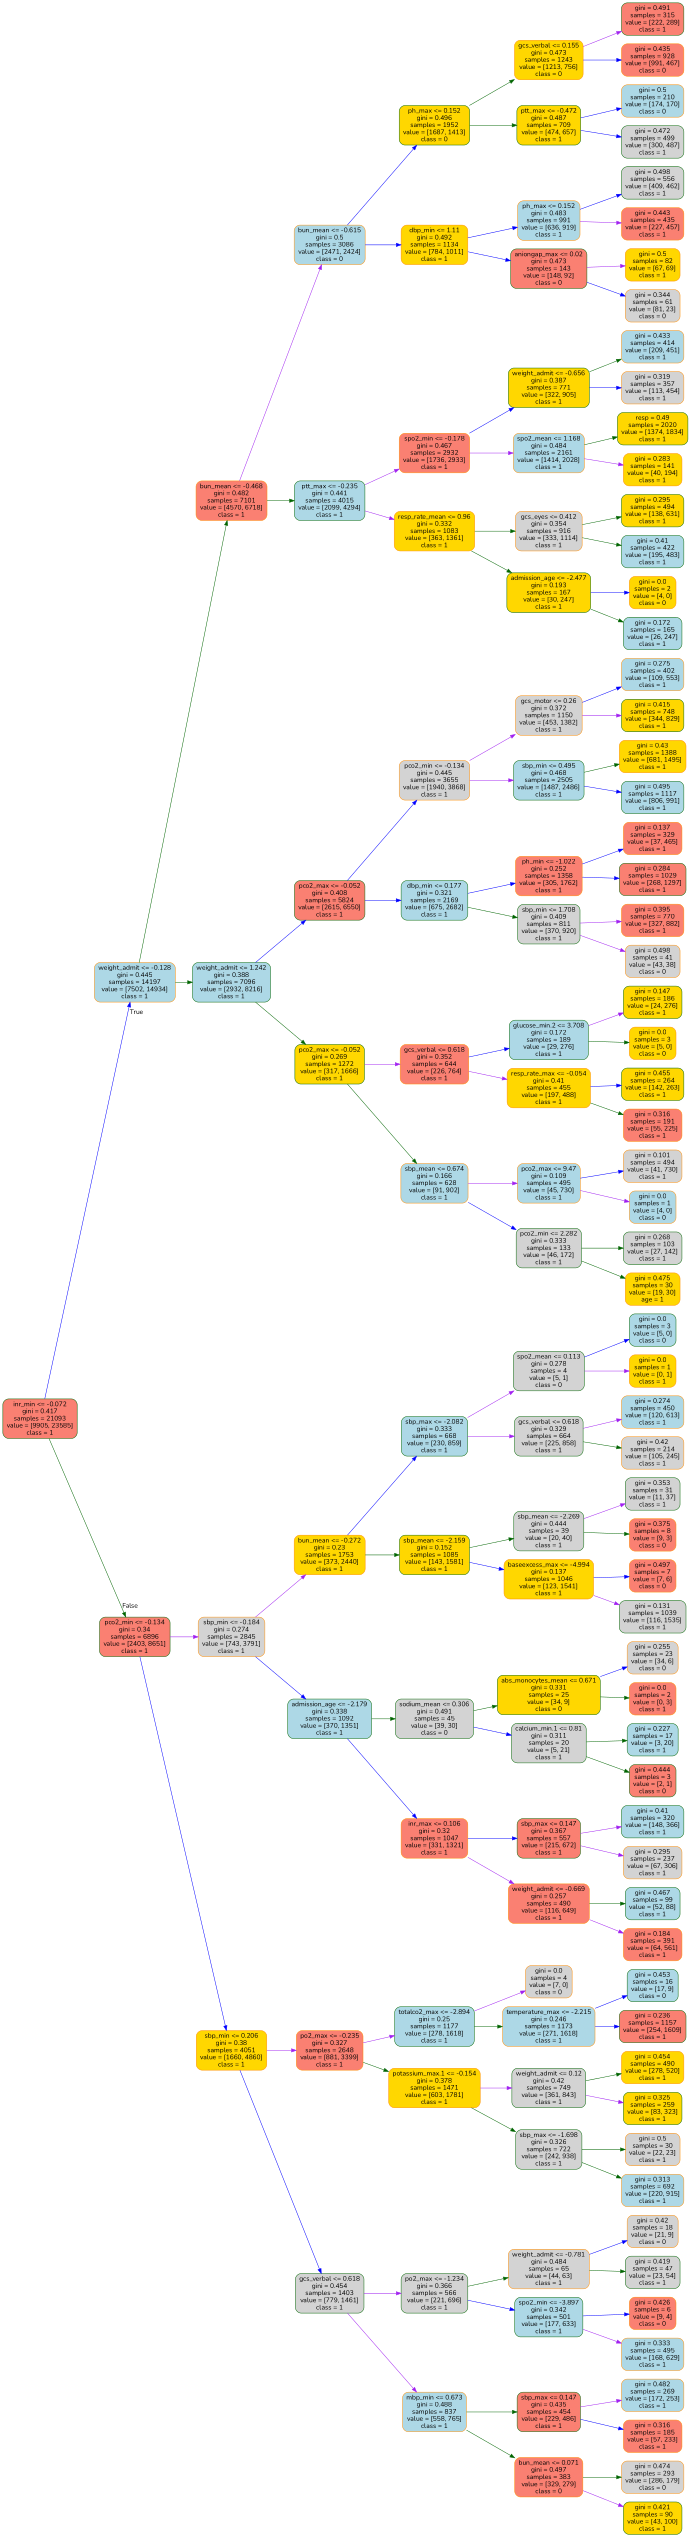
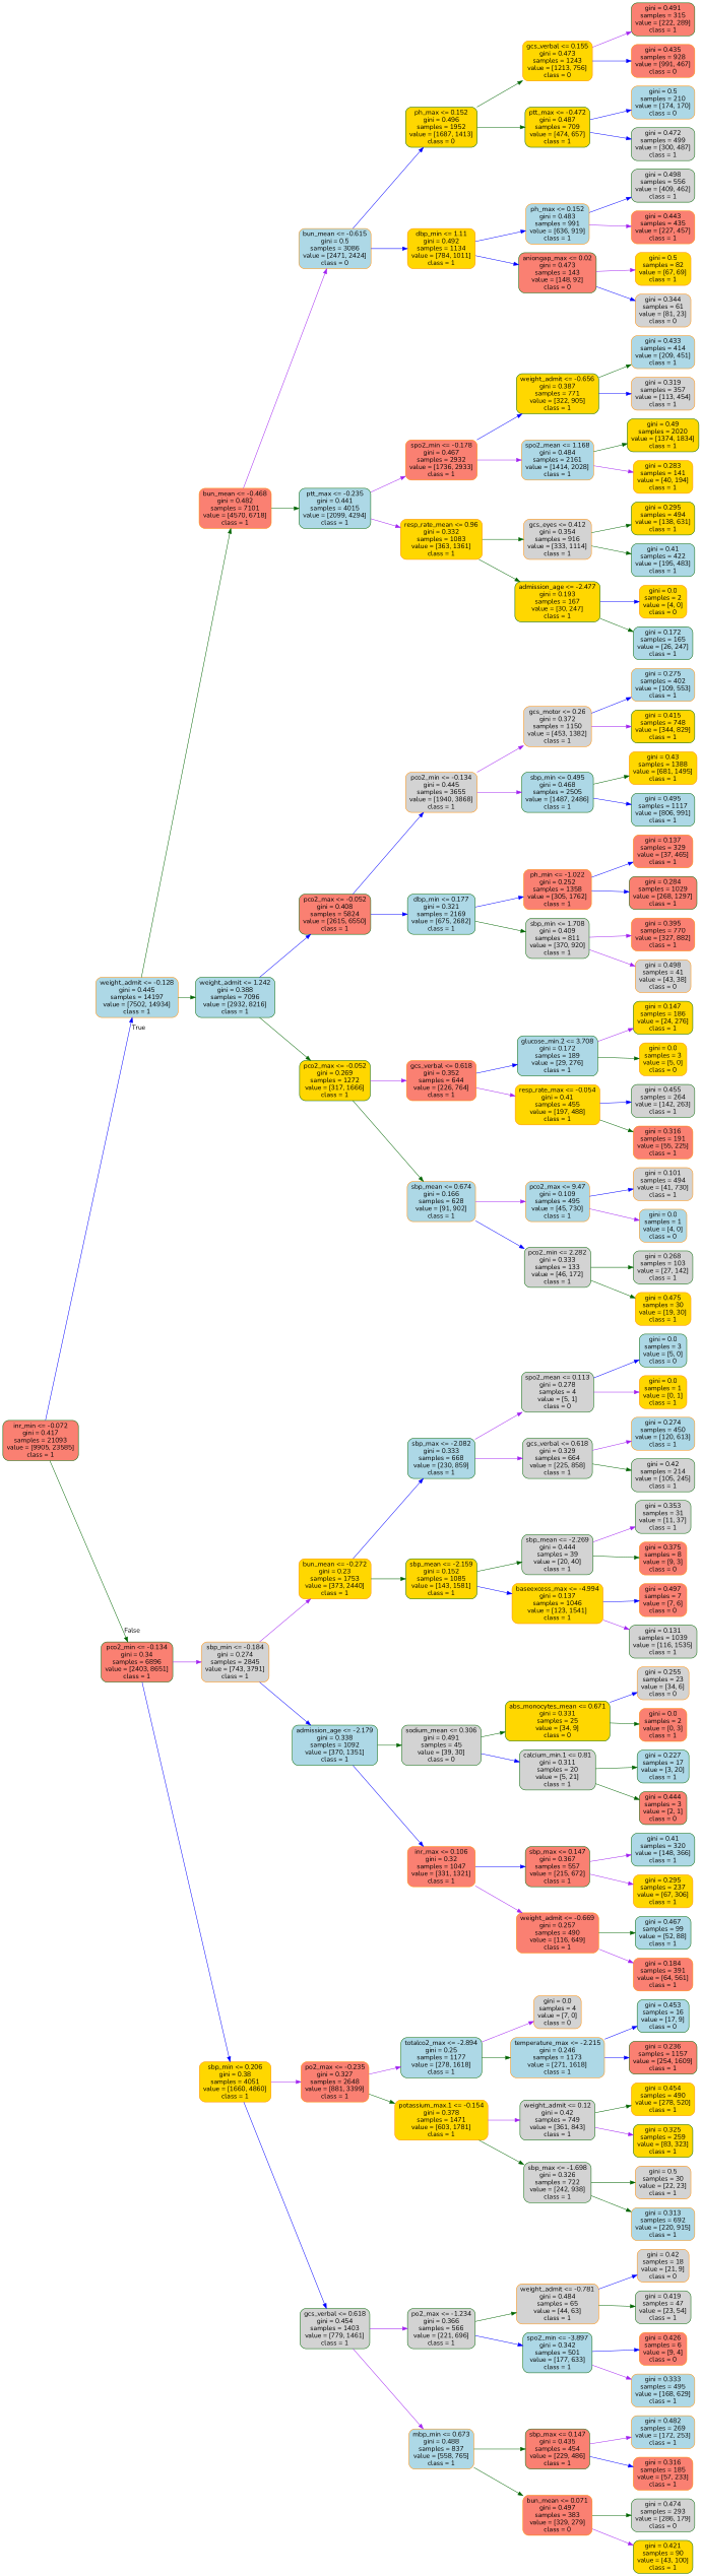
  digraph {
    fontname=Nunito
    rankdir=LR
    node [color=darkorange fillcolor=lightblue fontname=Nunito shape=box style="filled, rounded"]
    edge [color=blue fontname=Nunito]
    n1 [color=darkgreen fillcolor=salmon label="inr_min <= -0.072\ngini = 0.417\nsamples = 21093\nvalue = [9905, 23585]\nclass = 1"]
    n2 [label="weight_admit <= -0.128\ngini = 0.445\nsamples = 14197\nvalue = [7502, 14934]\nclass = 1"]
    n3 [color=darkgreen fillcolor=salmon label="pco2_min <= -0.134\ngini = 0.34\nsamples = 6896\nvalue = [2403, 8651]\nclass = 1"]
    n4 [fillcolor=salmon label="bun_mean <= -0.468\ngini = 0.482\nsamples = 7101\nvalue = [4570, 6718]\nclass = 1"]
    n5 [color=darkgreen label="weight_admit <= 1.242\ngini = 0.388\nsamples = 7096\nvalue = [2932, 8216]\nclass = 1"]
    n6 [fillcolor=lightgrey label="sbp_min <= -0.184\ngini = 0.274\nsamples = 2845\nvalue = [743, 3791]\nclass = 1"]
    n7 [fillcolor=gold label="sbp_min <= 0.206\ngini = 0.38\nsamples = 4051\nvalue = [1660, 4860]\nclass = 1"]
    n8 [label="bun_mean <= -0.615\ngini = 0.5\nsamples = 3086\nvalue = [2471, 2424]\nclass = 0"]
    n9 [color=darkgreen label="ptt_max <= -0.235\ngini = 0.441\nsamples = 4015\nvalue = [2099, 4294]\nclass = 1"]
    n10 [color=darkgreen fillcolor=salmon label="pco2_max <= -0.052\ngini = 0.408\nsamples = 5824\nvalue = [2615, 6550]\nclass = 1"]
    n11 [color=darkgreen fillcolor=gold label="pco2_max <= -0.052\ngini = 0.269\nsamples = 1272\nvalue = [317, 1666]\nclass = 1"]
    n12 [color=darkgreen fillcolor=gold label="ph_max <= 0.152\ngini = 0.496\nsamples = 1952\nvalue = [1687, 1413]\nclass = 0"]
    n13 [fillcolor=gold label="dbp_min <= 1.11\ngini = 0.492\nsamples = 1134\nvalue = [784, 1011]\nclass = 1"]
    n14 [fillcolor=salmon label="spo2_min <= -0.178\ngini = 0.467\nsamples = 2932\nvalue = [1736, 2933]\nclass = 1"]
    n15 [fillcolor=gold label="resp_rate_mean <= 0.96\ngini = 0.332\nsamples = 1083\nvalue = [363, 1361]\nclass = 1"]
    n16 [fillcolor=gold label="gcs_verbal <= 0.155\ngini = 0.473\nsamples = 1243\nvalue = [1213, 756]\nclass = 0"]
    n17 [color=darkgreen fillcolor=gold label="ptt_max <= -0.472\ngini = 0.487\nsamples = 709\nvalue = [474, 657]\nclass = 1"]
    n18 [label="ph_max <= 0.152\ngini = 0.483\nsamples = 991\nvalue = [636, 919]\nclass = 1"]
    n19 [color=darkgreen fillcolor=salmon label="aniongap_max <= 0.02\ngini = 0.473\nsamples = 143\nvalue = [148, 92]\nclass = 0"]
    n20 [color=darkgreen fillcolor=salmon label="gini = 0.491\nsamples = 315\nvalue = [222, 289]\nclass = 1"]
    n21 [fillcolor=salmon label="gini = 0.435\nsamples = 928\nvalue = [991, 467]\nclass = 0"]
    n22 [label="gini = 0.5\nsamples = 210\nvalue = [174, 170]\nclass = 0"]
    n23 [color=darkgreen fillcolor=lightgrey label="gini = 0.472\nsamples = 499\nvalue = [300, 487]\nclass = 1"]
    n24 [color=darkgreen fillcolor=lightgrey label="gini = 0.498\nsamples = 556\nvalue = [409, 462]\nclass = 1"]
    n25 [fillcolor=salmon label="gini = 0.443\nsamples = 435\nvalue = [227, 457]\nclass = 1"]
    n26 [fillcolor=gold label="gini = 0.5\nsamples = 82\nvalue = [67, 69]\nclass = 1"]
    n27 [fillcolor=lightgrey label="gini = 0.344\nsamples = 61\nvalue = [81, 23]\nclass = 0"]
    n28 [color=darkgreen fillcolor=gold label="weight_admit <= -0.656\ngini = 0.387\nsamples = 771\nvalue = [322, 905]\nclass = 1"]
    n29 [label="spo2_mean <= 1.168\ngini = 0.484\nsamples = 2161\nvalue = [1414, 2028]\nclass = 1"]
    n30 [fillcolor=lightgrey label="gcs_eyes <= 0.412\ngini = 0.354\nsamples = 916\nvalue = [333, 1114]\nclass = 1"]
    n31 [color=darkgreen fillcolor=gold label="admission_age <= -2.477\ngini = 0.193\nsamples = 167\nvalue = [30, 247]\nclass = 1"]
    n32 [label="gini = 0.433\nsamples = 414\nvalue = [209, 451]\nclass = 1"]
    n33 [fillcolor=lightgrey label="gini = 0.319\nsamples = 357\nvalue = [113, 454]\nclass = 1"]
-   n34 [color=darkgreen fillcolor=gold label="resp = 0.49\nsamples = 2020\nvalue = [1374, 1834]\nclass = 1"]
+   n34 [color=darkgreen fillcolor=gold label="gini = 0.49\nsamples = 2020\nvalue = [1374, 1834]\nclass = 1"]
    n35 [fillcolor=gold label="gini = 0.283\nsamples = 141\nvalue = [40, 194]\nclass = 1"]
    n36 [color=darkgreen fillcolor=gold label="gini = 0.295\nsamples = 494\nvalue = [138, 631]\nclass = 1"]
    n37 [color=darkgreen label="gini = 0.41\nsamples = 422\nvalue = [195, 483]\nclass = 1"]
    n38 [fillcolor=gold label="gini = 0.0\nsamples = 2\nvalue = [4, 0]\nclass = 0"]
    n39 [color=darkgreen label="gini = 0.172\nsamples = 165\nvalue = [26, 247]\nclass = 1"]
    n40 [fillcolor=lightgrey label="pco2_min <= -0.134\ngini = 0.445\nsamples = 3655\nvalue = [1940, 3868]\nclass = 1"]
    n41 [color=darkgreen label="dbp_min <= 0.177\ngini = 0.321\nsamples = 2169\nvalue = [675, 2682]\nclass = 1"]
    n42 [fillcolor=salmon label="gcs_verbal <= 0.618\ngini = 0.352\nsamples = 644\nvalue = [226, 764]\nclass = 1"]
    n43 [label="sbp_mean <= 0.674\ngini = 0.166\nsamples = 628\nvalue = [91, 902]\nclass = 1"]
    n44 [fillcolor=lightgrey label="gcs_motor <= 0.26\ngini = 0.372\nsamples = 1150\nvalue = [453, 1382]\nclass = 1"]
    n45 [color=darkgreen label="sbp_min <= 0.495\ngini = 0.468\nsamples = 2505\nvalue = [1487, 2486]\nclass = 1"]
    n46 [fillcolor=salmon label="ph_min <= -1.022\ngini = 0.252\nsamples = 1358\nvalue = [305, 1762]\nclass = 1"]
    n47 [color=darkgreen fillcolor=lightgrey label="sbp_min <= 1.708\ngini = 0.409\nsamples = 811\nvalue = [370, 920]\nclass = 1"]
    n48 [label="gini = 0.275\nsamples = 402\nvalue = [109, 553]\nclass = 1"]
    n49 [color=darkgreen fillcolor=gold label="gini = 0.415\nsamples = 748\nvalue = [344, 829]\nclass = 1"]
    n50 [fillcolor=gold label="gini = 0.43\nsamples = 1388\nvalue = [681, 1495]\nclass = 1"]
    n51 [color=darkgreen label="gini = 0.495\nsamples = 1117\nvalue = [806, 991]\nclass = 1"]
    n52 [fillcolor=salmon label="gini = 0.137\nsamples = 329\nvalue = [37, 465]\nclass = 1"]
    n53 [color=darkgreen fillcolor=salmon label="gini = 0.284\nsamples = 1029\nvalue = [268, 1297]\nclass = 1"]
    n54 [fillcolor=salmon label="gini = 0.395\nsamples = 770\nvalue = [327, 882]\nclass = 1"]
    n55 [fillcolor=lightgrey label="gini = 0.498\nsamples = 41\nvalue = [43, 38]\nclass = 0"]
    n56 [color=darkgreen label="glucose_min.2 <= 3.708\ngini = 0.172\nsamples = 189\nvalue = [29, 276]\nclass = 1"]
    n57 [fillcolor=gold label="resp_rate_max <= -0.054\ngini = 0.41\nsamples = 455\nvalue = [197, 488]\nclass = 1"]
    n58 [label="pco2_max <= 9.47\ngini = 0.109\nsamples = 495\nvalue = [45, 730]\nclass = 1"]
    n59 [color=darkgreen fillcolor=lightgrey label="pco2_min <= 2.282\ngini = 0.333\nsamples = 133\nvalue = [46, 172]\nclass = 1"]
    n60 [color=darkgreen fillcolor=gold label="gini = 0.147\nsamples = 186\nvalue = [24, 276]\nclass = 1"]
    n61 [fillcolor=gold label="gini = 0.0\nsamples = 3\nvalue = [5, 0]\nclass = 0"]
-   n62 [color=darkgreen fillcolor=gold label="gini = 0.455\nsamples = 264\nvalue = [142, 263]\nclass = 1"]
+   n62 [color=darkgreen fillcolor=lightgrey label="gini = 0.455\nsamples = 264\nvalue = [142, 263]\nclass = 1"]
    n63 [fillcolor=salmon label="gini = 0.316\nsamples = 191\nvalue = [55, 225]\nclass = 1"]
    n64 [fillcolor=lightgrey label="gini = 0.101\nsamples = 494\nvalue = [41, 730]\nclass = 1"]
    n65 [label="gini = 0.0\nsamples = 1\nvalue = [4, 0]\nclass = 0"]
    n66 [color=darkgreen fillcolor=lightgrey label="gini = 0.268\nsamples = 103\nvalue = [27, 142]\nclass = 1"]
-   n67 [fillcolor=gold label="gini = 0.475\nsamples = 30\nvalue = [19, 30]\nage = 1"]
+   n67 [fillcolor=gold label="gini = 0.475\nsamples = 30\nvalue = [19, 30]\nclass = 1"]
    n68 [fillcolor=gold label="bun_mean <= -0.272\ngini = 0.23\nsamples = 1753\nvalue = [373, 2440]\nclass = 1"]
    n69 [color=darkgreen label="admission_age <= -2.179\ngini = 0.338\nsamples = 1092\nvalue = [370, 1351]\nclass = 1"]
    n70 [fillcolor=salmon label="po2_max <= -0.235\ngini = 0.327\nsamples = 2648\nvalue = [881, 3399]\nclass = 1"]
    n71 [color=darkgreen fillcolor=lightgrey label="gcs_verbal <= 0.618\ngini = 0.454\nsamples = 1403\nvalue = [779, 1461]\nclass = 1"]
    n72 [color=darkgreen label="sbp_max <= -2.082\ngini = 0.333\nsamples = 668\nvalue = [230, 859]\nclass = 1"]
    n73 [color=darkgreen fillcolor=gold label="sbp_mean <= -2.159\ngini = 0.152\nsamples = 1085\nvalue = [143, 1581]\nclass = 1"]
    n74 [color=darkgreen fillcolor=lightgrey label="sodium_mean <= 0.306\ngini = 0.491\nsamples = 45\nvalue = [39, 30]\nclass = 0"]
    n75 [fillcolor=salmon label="inr_max <= 0.106\ngini = 0.32\nsamples = 1047\nvalue = [331, 1321]\nclass = 1"]
    n76 [color=darkgreen fillcolor=lightgrey label="spo2_mean <= 0.113\ngini = 0.278\nsamples = 4\nvalue = [5, 1]\nclass = 0"]
    n77 [color=darkgreen fillcolor=lightgrey label="gcs_verbal <= 0.618\ngini = 0.329\nsamples = 664\nvalue = [225, 858]\nclass = 1"]
    n78 [color=darkgreen fillcolor=lightgrey label="sbp_mean <= -2.269\ngini = 0.444\nsamples = 39\nvalue = [20, 40]\nclass = 1"]
    n79 [fillcolor=gold label="baseexcess_max <= -4.994\ngini = 0.137\nsamples = 1046\nvalue = [123, 1541]\nclass = 1"]
    n80 [color=darkgreen label="gini = 0.0\nsamples = 3\nvalue = [5, 0]\nclass = 0"]
    n81 [fillcolor=gold label="gini = 0.0\nsamples = 1\nvalue = [0, 1]\nclass = 1"]
    n82 [label="gini = 0.274\nsamples = 450\nvalue = [120, 613]\nclass = 1"]
-   n83 [fillcolor=lightgrey label="gini = 0.42\nsamples = 214\nvalue = [105, 245]\nclass = 1"]
+   n83 [color=darkgreen fillcolor=lightgrey label="gini = 0.42\nsamples = 214\nvalue = [105, 245]\nclass = 1"]
    n84 [color=darkgreen fillcolor=lightgrey label="gini = 0.353\nsamples = 31\nvalue = [11, 37]\nclass = 1"]
    n85 [fillcolor=salmon label="gini = 0.375\nsamples = 8\nvalue = [9, 3]\nclass = 0"]
    n86 [fillcolor=salmon label="gini = 0.497\nsamples = 7\nvalue = [7, 6]\nclass = 0"]
    n87 [color=darkgreen fillcolor=lightgrey label="gini = 0.131\nsamples = 1039\nvalue = [116, 1535]\nclass = 1"]
    n88 [color=darkgreen fillcolor=gold label="abs_monocytes_mean <= 0.671\ngini = 0.331\nsamples = 25\nvalue = [34, 9]\nclass = 0"]
    n89 [color=darkgreen fillcolor=lightgrey label="calcium_min.1 <= 0.81\ngini = 0.311\nsamples = 20\nvalue = [5, 21]\nclass = 1"]
    n90 [color=darkgreen fillcolor=salmon label="sbp_max <= 0.147\ngini = 0.367\nsamples = 557\nvalue = [215, 672]\nclass = 1"]
    n91 [fillcolor=salmon label="weight_admit <= -0.669\ngini = 0.257\nsamples = 490\nvalue = [116, 649]\nclass = 1"]
    n92 [fillcolor=lightgrey label="gini = 0.255\nsamples = 23\nvalue = [34, 6]\nclass = 0"]
    n93 [fillcolor=salmon label="gini = 0.0\nsamples = 2\nvalue = [0, 3]\nclass = 1"]
    n94 [color=darkgreen label="gini = 0.227\nsamples = 17\nvalue = [3, 20]\nclass = 1"]
    n95 [color=darkgreen fillcolor=salmon label="gini = 0.444\nsamples = 3\nvalue = [2, 1]\nclass = 0"]
    n96 [color=darkgreen label="gini = 0.41\nsamples = 320\nvalue = [148, 366]\nclass = 1"]
-   n97 [fillcolor=lightgrey label="gini = 0.295\nsamples = 237\nvalue = [67, 306]\nclass = 1"]
+   n97 [fillcolor=gold label="gini = 0.295\nsamples = 237\nvalue = [67, 306]\nclass = 1"]
    n98 [color=darkgreen label="gini = 0.467\nsamples = 99\nvalue = [52, 88]\nclass = 1"]
    n99 [fillcolor=salmon label="gini = 0.184\nsamples = 391\nvalue = [64, 561]\nclass = 1"]
    n100 [color=darkgreen label="totalco2_max <= -2.894\ngini = 0.25\nsamples = 1177\nvalue = [278, 1618]\nclass = 1"]
    n101 [fillcolor=gold label="potassium_max.1 <= -0.154\ngini = 0.378\nsamples = 1471\nvalue = [603, 1781]\nclass = 1"]
    n102 [color=darkgreen fillcolor=lightgrey label="po2_max <= -1.234\ngini = 0.366\nsamples = 566\nvalue = [221, 696]\nclass = 1"]
    n103 [label="mbp_min <= 0.673\ngini = 0.488\nsamples = 837\nvalue = [558, 765]\nclass = 1"]
    n104 [fillcolor=lightgrey label="gini = 0.0\nsamples = 4\nvalue = [7, 0]\nclass = 0"]
    n105 [label="temperature_max <= -2.215\ngini = 0.246\nsamples = 1173\nvalue = [271, 1618]\nclass = 1"]
    n106 [color=darkgreen fillcolor=lightgrey label="weight_admit <= 0.12\ngini = 0.42\nsamples = 749\nvalue = [361, 843]\nclass = 1"]
    n107 [color=darkgreen fillcolor=lightgrey label="sbp_max <= -1.698\ngini = 0.326\nsamples = 722\nvalue = [242, 938]\nclass = 1"]
    n108 [color=darkgreen label="gini = 0.453\nsamples = 16\nvalue = [17, 9]\nclass = 0"]
    n109 [color=darkgreen fillcolor=salmon label="gini = 0.236\nsamples = 1157\nvalue = [254, 1609]\nclass = 1"]
    n110 [fillcolor=gold label="gini = 0.454\nsamples = 490\nvalue = [278, 520]\nclass = 1"]
    n111 [color=darkgreen fillcolor=gold label="gini = 0.325\nsamples = 259\nvalue = [83, 323]\nclass = 1"]
    n112 [fillcolor=lightgrey label="gini = 0.5\nsamples = 30\nvalue = [22, 23]\nclass = 1"]
    n113 [label="gini = 0.313\nsamples = 692\nvalue = [220, 915]\nclass = 1"]
    n114 [fillcolor=lightgrey label="weight_admit <= -0.781\ngini = 0.484\nsamples = 65\nvalue = [44, 63]\nclass = 1"]
    n115 [color=darkgreen label="spo2_min <= -3.897\ngini = 0.342\nsamples = 501\nvalue = [177, 633]\nclass = 1"]
    n116 [color=darkgreen fillcolor=salmon label="sbp_max <= 0.147\ngini = 0.435\nsamples = 454\nvalue = [229, 486]\nclass = 1"]
    n117 [fillcolor=salmon label="bun_mean <= 0.071\ngini = 0.497\nsamples = 383\nvalue = [329, 279]\nclass = 0"]
    n118 [fillcolor=lightgrey label="gini = 0.42\nsamples = 18\nvalue = [21, 9]\nclass = 0"]
    n119 [color=darkgreen fillcolor=lightgrey label="gini = 0.419\nsamples = 47\nvalue = [23, 54]\nclass = 1"]
    n120 [fillcolor=salmon label="gini = 0.426\nsamples = 6\nvalue = [9, 4]\nclass = 0"]
    n121 [label="gini = 0.333\nsamples = 495\nvalue = [168, 629]\nclass = 1"]
    n122 [label="gini = 0.482\nsamples = 269\nvalue = [172, 253]\nclass = 1"]
    n123 [fillcolor=salmon label="gini = 0.316\nsamples = 185\nvalue = [57, 233]\nclass = 1"]
-   n124 [fillcolor=lightgrey label="gini = 0.474\nsamples = 293\nvalue = [286, 179]\nclass = 0"]
+   n124 [color=darkgreen fillcolor=lightgrey label="gini = 0.474\nsamples = 293\nvalue = [286, 179]\nclass = 0"]
    n125 [color=darkgreen fillcolor=gold label="gini = 0.421\nsamples = 90\nvalue = [43, 100]\nclass = 1"]
    n1 -> n2 [headlabel=True labelangle=45 labeldistance=2.5]
    n1 -> n3 [color=darkgreen headlabel=False labelangle=-45 labeldistance=2.5]
    n2 -> n4 [color=darkgreen]
    n2 -> n5 [color=darkgreen]
    n3 -> n6 [color=purple]
    n3 -> n7
    n4 -> n8 [color=purple]
    n4 -> n9 [color=darkgreen]
    n5 -> n10
    n5 -> n11 [color=darkgreen]
    n6 -> n68 [color=purple]
    n6 -> n69
    n7 -> n70 [color=purple]
    n7 -> n71
    n8 -> n12
    n8 -> n13
    n9 -> n14 [color=purple]
    n9 -> n15 [color=purple]
    n10 -> n40
    n10 -> n41
    n11 -> n42 [color=purple]
    n11 -> n43 [color=darkgreen]
    n12 -> n16 [color=darkgreen]
    n12 -> n17 [color=darkgreen]
    n13 -> n18
    n13 -> n19
    n14 -> n28
    n14 -> n29 [color=purple]
    n15 -> n30 [color=darkgreen]
    n15 -> n31 [color=darkgreen]
    n16 -> n20 [color=purple]
    n16 -> n21
    n17 -> n22
    n17 -> n23
    n18 -> n24
    n18 -> n25 [color=purple]
    n19 -> n26 [color=purple]
    n19 -> n27
    n28 -> n32 [color=darkgreen]
    n28 -> n33
    n29 -> n34 [color=darkgreen]
    n29 -> n35 [color=purple]
    n30 -> n36 [color=darkgreen]
    n30 -> n37 [color=darkgreen]
    n31 -> n38
    n31 -> n39 [color=darkgreen]
    n40 -> n44 [color=purple]
    n40 -> n45 [color=purple]
    n41 -> n46
    n41 -> n47 [color=darkgreen]
    n42 -> n56
    n42 -> n57 [color=purple]
    n43 -> n58 [color=purple]
    n43 -> n59
    n44 -> n48
    n44 -> n49 [color=purple]
    n45 -> n50 [color=darkgreen]
    n45 -> n51
    n46 -> n52
    n46 -> n53
    n47 -> n54 [color=purple]
    n47 -> n55 [color=purple]
    n56 -> n60 [color=purple]
    n56 -> n61 [color=darkgreen]
    n57 -> n62
    n57 -> n63 [color=darkgreen]
    n58 -> n64
    n58 -> n65 [color=purple]
    n59 -> n66 [color=darkgreen]
    n59 -> n67 [color=darkgreen]
    n68 -> n72
    n68 -> n73 [color=darkgreen]
    n69 -> n74 [color=darkgreen]
    n69 -> n75
    n70 -> n100 [color=purple]
    n70 -> n101 [color=darkgreen]
    n71 -> n102 [color=purple]
    n71 -> n103 [color=purple]
    n72 -> n76 [color=purple]
    n72 -> n77 [color=purple]
    n73 -> n78 [color=darkgreen]
    n73 -> n79
    n74 -> n88 [color=darkgreen]
    n74 -> n89
    n75 -> n90
    n75 -> n91 [color=purple]
    n76 -> n80
    n76 -> n81 [color=purple]
    n77 -> n82 [color=purple]
    n77 -> n83 [color=darkgreen]
    n78 -> n84 [color=purple]
    n78 -> n85 [color=darkgreen]
    n79 -> n86
    n79 -> n87 [color=purple]
    n88 -> n92
    n88 -> n93 [color=darkgreen]
    n89 -> n94 [color=darkgreen]
    n89 -> n95 [color=darkgreen]
    n90 -> n96 [color=purple]
    n90 -> n97 [color=purple]
    n91 -> n98 [color=darkgreen]
    n91 -> n99 [color=purple]
    n100 -> n104 [color=purple]
    n100 -> n105 [color=darkgreen]
    n101 -> n106 [color=purple]
    n101 -> n107 [color=darkgreen]
    n102 -> n114 [color=darkgreen]
    n102 -> n115
    n103 -> n116 [color=darkgreen]
    n103 -> n117 [color=darkgreen]
    n105 -> n108
    n105 -> n109
    n106 -> n110 [color=darkgreen]
    n106 -> n111 [color=purple]
    n107 -> n112 [color=darkgreen]
    n107 -> n113 [color=darkgreen]
    n114 -> n118
    n114 -> n119 [color=darkgreen]
    n115 -> n120
    n115 -> n121 [color=purple]
    n116 -> n122 [color=purple]
    n116 -> n123
    n117 -> n124 [color=darkgreen]
    n117 -> n125 [color=purple]
  }
